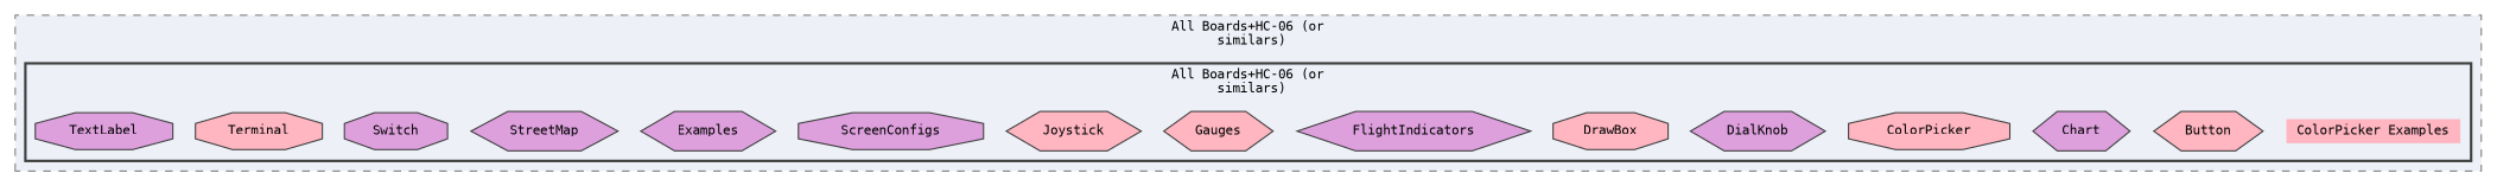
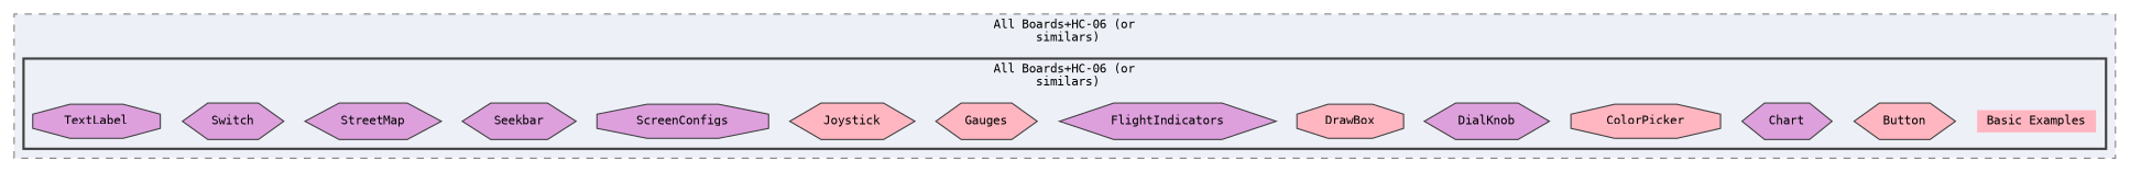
  digraph {
    compound=true
    fontname="DejaVu Sans Mono"
    node [fontname="DejaVu Sans Mono" fontsize=10 shape=hexagon style=filled fillcolor=plum color=grey25]
-   n1 [height=0.2 label="ColorPicker Examples" shape=plaintext width=0.4 fillcolor=lightpink color=""]
+   n1 [height=0.2 label="Basic Examples" shape=plaintext width=0.4 fillcolor=lightpink color=""]
    n2 [fillcolor=lightpink height=0.2 label=Button width=0.4]
    n3 [height=0.2 label=Chart width=0.4]
    n4 [fillcolor=lightpink height=0.2 label=ColorPicker shape=octagon width=0.4]
    n5 [height=0.2 label=DialKnob width=0.4]
    n6 [fillcolor=lightpink height=0.2 label=DrawBox shape=octagon width=0.4]
    n7 [height=0.2 label=FlightIndicators width=0.4]
    n8 [fillcolor=lightpink height=0.2 label=Gauges width=0.4]
    n9 [fillcolor=lightpink height=0.2 label=Joystick width=0.4]
    n10 [height=0.2 label=ScreenConfigs shape=octagon width=0.4]
-   n11 [height=0.2 label=Examples width=0.4]
+   n11 [height=0.2 label=Seekbar width=0.4]
    n12 [height=0.2 label=StreetMap width=0.4]
-   n13 [height=0.2 label=Switch shape=octagon width=0.4]
-   n14 [fillcolor=lightpink height=0.2 label=Terminal shape=octagon width=0.4]
+   n13 [height=0.2 label=Switch width=0.4]
    n15 [height=0.2 label=TextLabel shape=octagon width=0.4]
    subgraph cluster_1 {
      bgcolor="#edf0f7"
      fontsize=10
      label="All Boards+HC-06 (or\l similars)"
      pencolor=grey50
      style="filled,dashed"
      subgraph cluster_2 {
        bgcolor="#edf0f7"
        fontsize=10
        pencolor=grey25
        style="filled,bold"
        n1
        n2
        n3
        n4
        n5
        n6
        n7
        n8
        n9
        n10
        n11
        n12
        n13
-       n14
        n15
      }
    }
  }
